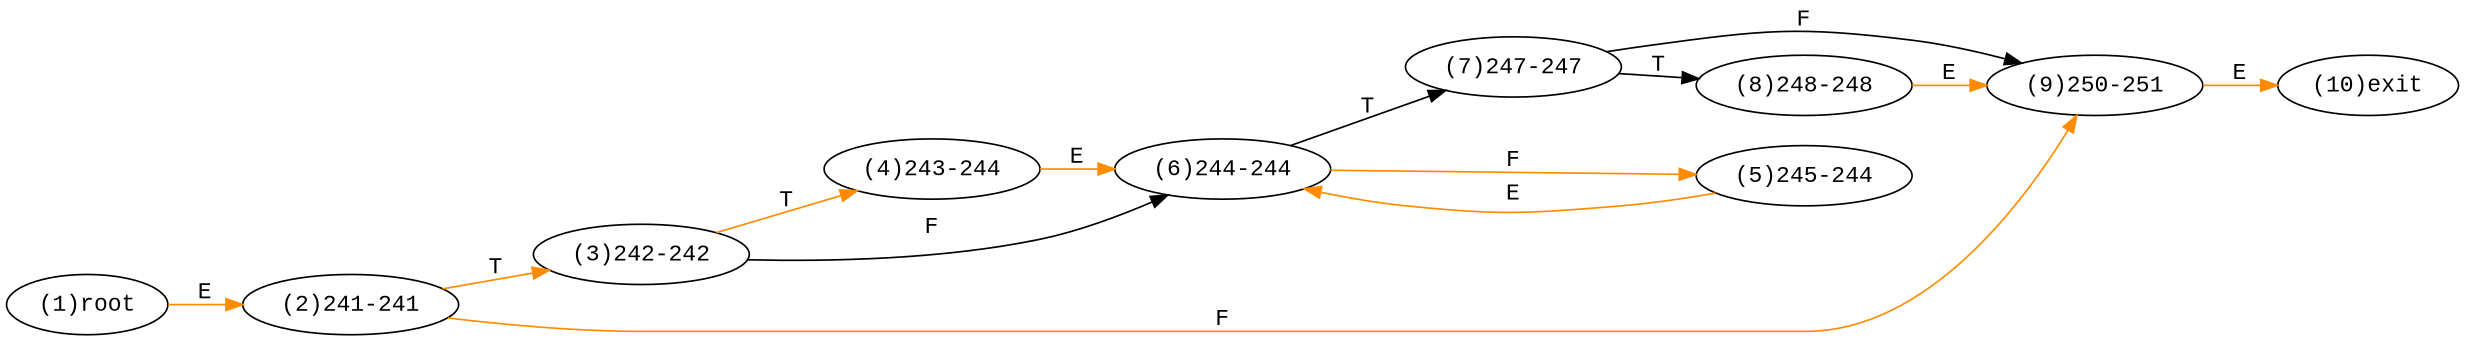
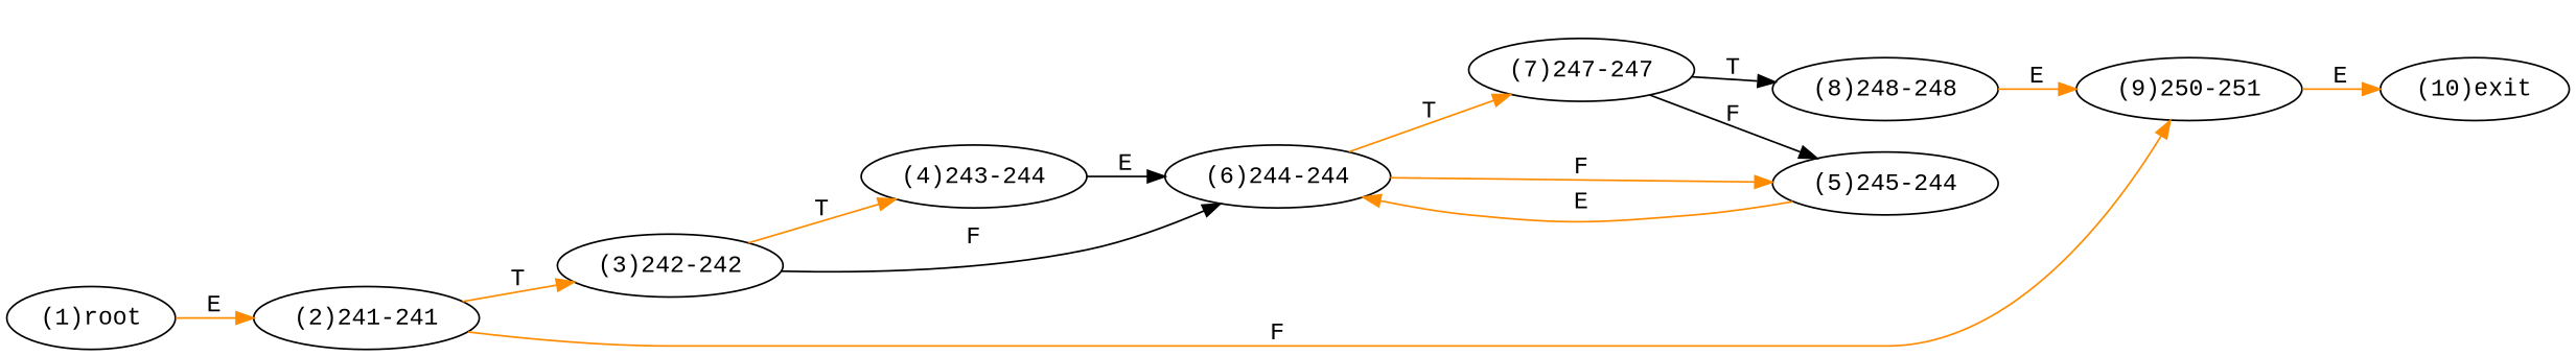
  digraph {
    fontname="Liberation Mono"
    rankdir=LR
    node [fontname="Liberation Mono"]
    edge [color=darkorange fontname="Liberation Mono"]
    n1 [label="(1)root"]
    n2 [label="(2)241-241"]
    n3 [label="(3)242-242"]
    n4 [label="(9)250-251"]
    n5 [label="(4)243-244"]
    n6 [label="(6)244-244"]
    n7 [label="(10)exit"]
    n8 [label="(7)247-247"]
    n9 [label="(8)248-248"]
    n10 [label="(5)245-244"]
    n1 -> n2 [label=E]
    n2 -> n3 [label=T]
    n2 -> n4 [label=F]
    n3 -> n5 [label=T]
    n3 -> n6 [color=black label=F]
    n4 -> n7 [label=E]
-   n5 -> n6 [label=E]
-   n6 -> n8 [color=black label=T]
+   n5 -> n6 [color=black label=E]
+   n6 -> n8 [label=T]
    n6 -> n10 [label=F]
-   n8 -> n4 [color=black label=F]
+   n8 -> n10 [color=black label=F]
    n8 -> n9 [color=black label=T]
    n9 -> n4 [label=E]
    n10 -> n6 [label=E]
  }
